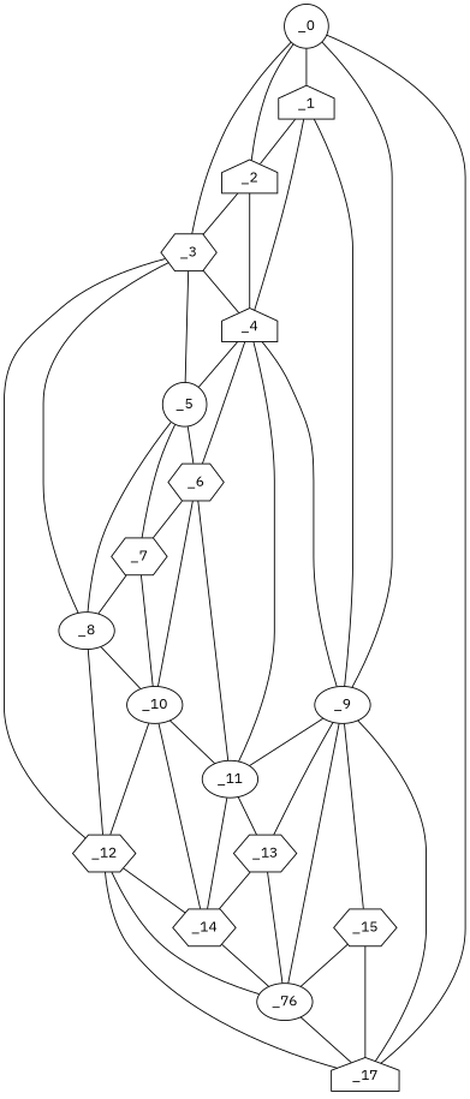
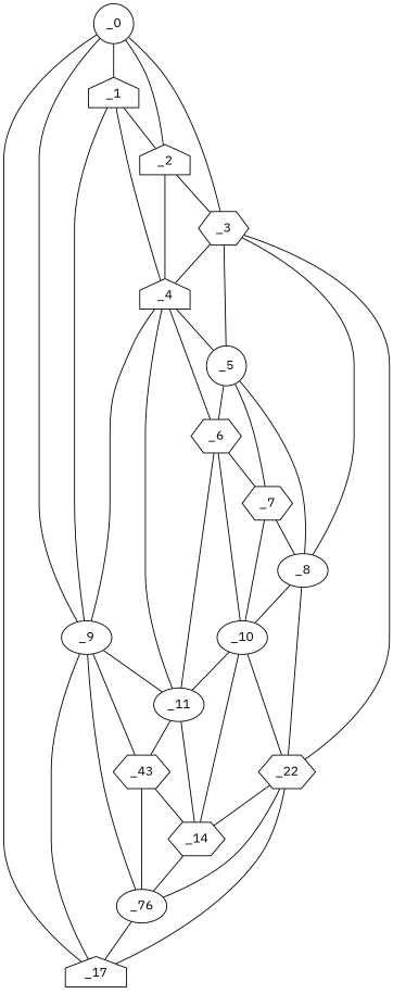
  graph {
    fontname="IBM Plex Sans"
    node [fontname="IBM Plex Sans" shape=hexagon x=25 y=73]
    edge [fontname="IBM Plex Sans" valence=2]
    _0 [shape=circle x=19 y=15]
    _1 [shape=house y=46]
    _2 [shape=house y=55]
    _3 [x=26]
    _9 [shape=ellipse x=60 y=53]
    _17 [shape=house x=111 y=16]
    _4 [shape=house x=54 y=63]
    _5 [shape=circle x=54 y=78]
    _8 [shape=ellipse x=59 y=84]
-   _12 [x=105 y=105]
+   _12 [x=105 y=105 label=_22]
    _11 [shape=ellipse x=62 y=60]
-   _13 [x=106 y=54]
-   _15 [x=109 y=24]
+   _13 [x=106 y=54 label=_43]
    n14 [label=_76 shape=ellipse x=109 y=32]
    _6 [x=58 y=69]
    _7 [x=59 y=77]
    _10 [shape=ellipse x=61]
    _14 [x=106 y=62]
    _0 -- _1 [valence=1]
    _0 -- _2
    _0 -- _3 [valence=1]
    _0 -- _9 [valence=1]
    _0 -- _17 [valence=1]
    _1 -- _2
    _1 -- _9
    _1 -- _4 [valence=1]
    _2 -- _3
    _2 -- _4
    _3 -- _4 [valence=1]
    _3 -- _5
    _3 -- _8
    _3 -- _12 [valence=1]
    _9 -- _17
    _9 -- _11
    _9 -- _13 [valence=1]
-   _9 -- _15 [valence=1]
    _9 -- n14
    _4 -- _9 [valence=1]
    _4 -- _5
    _4 -- _11 [valence=1]
    _4 -- _6 [valence=1]
    _5 -- _8
    _5 -- _6 [valence=1]
    _5 -- _7
    _8 -- _12 [valence=1]
    _8 -- _10
    _12 -- _17 [valence=1]
    _12 -- n14 [valence=1]
    _12 -- _14
    _11 -- _13
    _11 -- _14
    _13 -- n14
    _13 -- _14 [valence=1]
-   _15 -- _17
-   _15 -- n14
    n14 -- _17 [valence=1]
    _6 -- _11
    _6 -- _7
    _6 -- _10 [valence=1]
    _7 -- _8
    _7 -- _10
    _10 -- _12
    _10 -- _11 [valence=1]
    _10 -- _14
    _14 -- n14
  }
